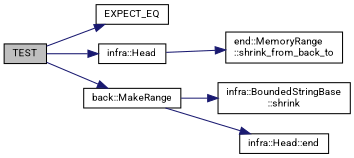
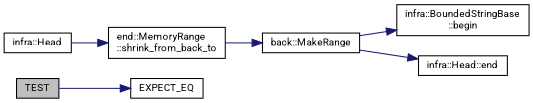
  digraph {
    fontname=Roboto
    rankdir=LR
    node [color=black fillcolor=white fontname=Roboto fontsize=10 shape=record style=filled]
    edge [color=midnightblue fontname=Roboto fontsize=10 labelfontname=Helvetica labelfontsize=10 style=solid]
    n1 [fillcolor=grey75 fontcolor=black height=0.2 label=TEST width=0.4]
    n2 [height=0.2 label=EXPECT_EQ width=0.4]
    n3 [height=0.2 label="infra::Head" width=0.4]
    n4 [height=0.2 label="back::MakeRange" width=0.4]
    n5 [height=0.2 label="end::MemoryRange\l::shrink_from_back_to" width=0.4]
-   n6 [height=0.2 label="infra::BoundedStringBase\l::shrink" width=0.4]
+   n6 [height=0.2 label="infra::BoundedStringBase\l::begin" width=0.4]
    n7 [height=0.2 label="infra::Head::end" width=0.4]
    n1 -> n2
-   n1 -> n3
-   n1 -> n4
+   n5 -> n4
    n3 -> n5
    n4 -> n6
    n4 -> n7
  }
